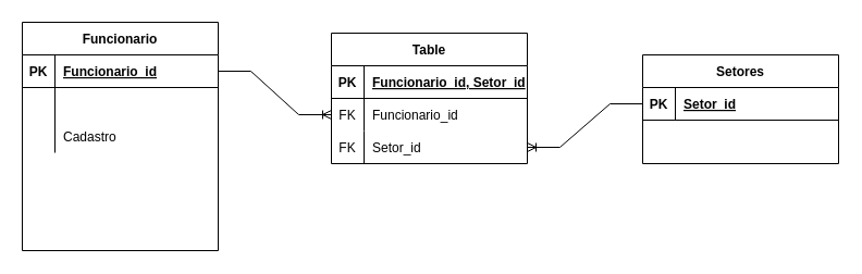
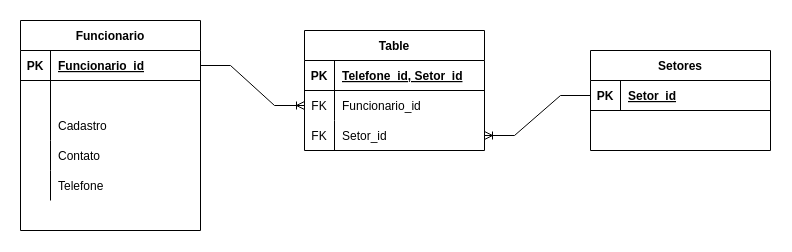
  <mxCell id="0" />
  <mxCell id="1" parent="0" />
  <mxCell id="2" value="Funcionario" style="shape=table;startSize=30;container=1;collapsible=1;childLayout=tableLayout;fixedRows=1;rowLines=0;fontStyle=1;align=center;resizeLast=1;hachureGap=4;pointerEvents=0;" parent="1" vertex="1"><mxGeometry x="20" y="20" width="180" height="210" as="geometry" /></mxCell>
  <mxCell id="3" value="" style="shape=partialRectangle;collapsible=0;dropTarget=0;pointerEvents=0;fillColor=none;top=0;left=0;bottom=1;right=0;points=[[0,0.5],[1,0.5]];portConstraint=eastwest;" parent="2" vertex="1"><mxGeometry y="30" width="180" height="30" as="geometry" /></mxCell>
  <mxCell id="4" value="PK" style="shape=partialRectangle;connectable=0;fillColor=none;top=0;left=0;bottom=0;right=0;fontStyle=1;overflow=hidden;" parent="3" vertex="1"><mxGeometry width="30" height="30" as="geometry"><mxRectangle width="30" height="30" as="alternateBounds" /></mxGeometry></mxCell>
  <mxCell id="5" value="Funcionario_id" style="shape=partialRectangle;connectable=0;fillColor=none;top=0;left=0;bottom=0;right=0;align=left;spacingLeft=6;fontStyle=5;overflow=hidden;" parent="3" vertex="1"><mxGeometry x="30" width="150" height="30" as="geometry"><mxRectangle width="150" height="30" as="alternateBounds" /></mxGeometry></mxCell>
  <mxCell id="6" value="" style="shape=partialRectangle;collapsible=0;dropTarget=0;pointerEvents=0;fillColor=none;top=0;left=0;bottom=0;right=0;points=[[0,0.5],[1,0.5]];portConstraint=eastwest;" parent="2" vertex="1"><mxGeometry y="60" width="180" height="30" as="geometry" /></mxCell>
  <mxCell id="7" value="" style="shape=partialRectangle;connectable=0;fillColor=none;top=0;left=0;bottom=0;right=0;editable=1;overflow=hidden;" parent="6" vertex="1"><mxGeometry width="30" height="30" as="geometry"><mxRectangle width="30" height="30" as="alternateBounds" /></mxGeometry></mxCell>
  <mxCell id="8" value="" style="shape=partialRectangle;collapsible=0;dropTarget=0;pointerEvents=0;fillColor=none;top=0;left=0;bottom=0;right=0;points=[[0,0.5],[1,0.5]];portConstraint=eastwest;" parent="2" vertex="1"><mxGeometry y="90" width="180" height="30" as="geometry" /></mxCell>
  <mxCell id="9" value="" style="shape=partialRectangle;connectable=0;fillColor=none;top=0;left=0;bottom=0;right=0;editable=1;overflow=hidden;" parent="8" vertex="1"><mxGeometry width="30" height="30" as="geometry"><mxRectangle width="30" height="30" as="alternateBounds" /></mxGeometry></mxCell>
  <mxCell id="10" value="Cadastro" style="shape=partialRectangle;connectable=0;fillColor=none;top=0;left=0;bottom=0;right=0;align=left;spacingLeft=6;overflow=hidden;" parent="8" vertex="1"><mxGeometry x="30" width="150" height="30" as="geometry"><mxRectangle width="150" height="30" as="alternateBounds" /></mxGeometry></mxCell>
  <mxCell id="11" value="" style="shape=partialRectangle;collapsible=0;dropTarget=0;pointerEvents=0;fillColor=none;top=0;left=0;bottom=0;right=0;points=[[0,0.5],[1,0.5]];portConstraint=eastwest;" parent="2" vertex="1"><mxGeometry y="120" width="180" height="30" as="geometry" /></mxCell>
  <mxCell id="12" value="" style="shape=partialRectangle;connectable=0;fillColor=none;top=0;left=0;bottom=0;right=0;editable=1;overflow=hidden;" parent="11" vertex="1"><mxGeometry width="30" height="30" as="geometry"><mxRectangle width="30" height="30" as="alternateBounds" /></mxGeometry></mxCell>
+ <mxCell id="13" value="Contato" style="shape=partialRectangle;connectable=0;fillColor=none;top=0;left=0;bottom=0;right=0;align=left;spacingLeft=6;overflow=hidden;" parent="11" vertex="1"><mxGeometry x="30" width="150" height="30" as="geometry"><mxRectangle width="150" height="30" as="alternateBounds" /></mxGeometry></mxCell>
  <mxCell id="14" value="" style="shape=partialRectangle;collapsible=0;dropTarget=0;pointerEvents=0;fillColor=none;top=0;left=0;bottom=0;right=0;points=[[0,0.5],[1,0.5]];portConstraint=eastwest;" parent="2" vertex="1"><mxGeometry y="150" width="180" height="30" as="geometry" /></mxCell>
  <mxCell id="15" value="" style="shape=partialRectangle;connectable=0;fillColor=none;top=0;left=0;bottom=0;right=0;editable=1;overflow=hidden;" parent="14" vertex="1"><mxGeometry width="30" height="30" as="geometry"><mxRectangle width="30" height="30" as="alternateBounds" /></mxGeometry></mxCell>
+ <mxCell id="16" value="Telefone" style="shape=partialRectangle;connectable=0;fillColor=none;top=0;left=0;bottom=0;right=0;align=left;spacingLeft=6;overflow=hidden;" parent="14" vertex="1"><mxGeometry x="30" width="150" height="30" as="geometry"><mxRectangle width="150" height="30" as="alternateBounds" /></mxGeometry></mxCell>
  <mxCell id="17" value="" style="shape=partialRectangle;collapsible=0;dropTarget=0;pointerEvents=0;fillColor=none;top=0;left=0;bottom=0;right=0;points=[[0,0.5],[1,0.5]];portConstraint=eastwest;" parent="2" vertex="1"><mxGeometry y="180" width="180" height="30" as="geometry" /></mxCell>
  <mxCell id="18" value="" style="shape=partialRectangle;connectable=0;fillColor=none;top=0;left=0;bottom=0;right=0;editable=1;overflow=hidden;" parent="17" vertex="1"><mxGeometry width="30" height="30" as="geometry"><mxRectangle width="30" height="30" as="alternateBounds" /></mxGeometry></mxCell>
  <mxCell id="19" value="Setores" style="shape=table;startSize=30;container=1;collapsible=1;childLayout=tableLayout;fixedRows=1;rowLines=0;fontStyle=1;align=center;resizeLast=1;hachureGap=4;pointerEvents=0;" parent="1" vertex="1"><mxGeometry x="590" y="50" width="180" height="100" as="geometry" /></mxCell>
  <mxCell id="20" value="" style="shape=partialRectangle;collapsible=0;dropTarget=0;pointerEvents=0;fillColor=none;top=0;left=0;bottom=1;right=0;points=[[0,0.5],[1,0.5]];portConstraint=eastwest;" parent="19" vertex="1"><mxGeometry y="30" width="180" height="30" as="geometry" /></mxCell>
  <mxCell id="21" value="PK" style="shape=partialRectangle;connectable=0;fillColor=none;top=0;left=0;bottom=0;right=0;fontStyle=1;overflow=hidden;" parent="20" vertex="1"><mxGeometry width="30" height="30" as="geometry"><mxRectangle width="30" height="30" as="alternateBounds" /></mxGeometry></mxCell>
  <mxCell id="22" value="Setor_id" style="shape=partialRectangle;connectable=0;fillColor=none;top=0;left=0;bottom=0;right=0;align=left;spacingLeft=6;fontStyle=5;overflow=hidden;" parent="20" vertex="1"><mxGeometry x="30" width="150" height="30" as="geometry"><mxRectangle width="150" height="30" as="alternateBounds" /></mxGeometry></mxCell>
  <mxCell id="23" value="" style="shape=partialRectangle;collapsible=0;dropTarget=0;pointerEvents=0;fillColor=none;top=0;left=0;bottom=0;right=0;points=[[0,0.5],[1,0.5]];portConstraint=eastwest;" parent="19" vertex="1"><mxGeometry y="60" width="180" height="30" as="geometry" /></mxCell>
  <mxCell id="24" value="" style="shape=partialRectangle;connectable=0;fillColor=none;top=0;left=0;bottom=0;right=0;editable=1;overflow=hidden;" parent="23" vertex="1"><mxGeometry width="30" height="30" as="geometry"><mxRectangle width="30" height="30" as="alternateBounds" /></mxGeometry></mxCell>
  <mxCell id="25" value="Table" style="shape=table;startSize=30;container=1;collapsible=1;childLayout=tableLayout;fixedRows=1;rowLines=0;fontStyle=1;align=center;resizeLast=1;" vertex="1" parent="1"><mxGeometry x="304" y="30" width="180" height="120" as="geometry" /></mxCell>
  <mxCell id="26" value="" style="shape=partialRectangle;collapsible=0;dropTarget=0;pointerEvents=0;fillColor=none;top=0;left=0;bottom=1;right=0;points=[[0,0.5],[1,0.5]];portConstraint=eastwest;" vertex="1" parent="25"><mxGeometry y="30" width="180" height="30" as="geometry" /></mxCell>
  <mxCell id="27" value="PK" style="shape=partialRectangle;connectable=0;fillColor=none;top=0;left=0;bottom=0;right=0;fontStyle=1;overflow=hidden;" vertex="1" parent="26"><mxGeometry width="30" height="30" as="geometry"><mxRectangle width="30" height="30" as="alternateBounds" /></mxGeometry></mxCell>
- <mxCell id="28" value="Funcionario_id, Setor_id" style="shape=partialRectangle;connectable=0;fillColor=none;top=0;left=0;bottom=0;right=0;align=left;spacingLeft=6;fontStyle=5;overflow=hidden;" vertex="1" parent="26"><mxGeometry x="30" width="150" height="30" as="geometry"><mxRectangle width="150" height="30" as="alternateBounds" /></mxGeometry></mxCell>
+ <mxCell id="28" value="Telefone_id, Setor_id" style="shape=partialRectangle;connectable=0;fillColor=none;top=0;left=0;bottom=0;right=0;align=left;spacingLeft=6;fontStyle=5;overflow=hidden;" vertex="1" parent="26"><mxGeometry x="30" width="150" height="30" as="geometry"><mxRectangle width="150" height="30" as="alternateBounds" /></mxGeometry></mxCell>
  <mxCell id="29" value="" style="shape=partialRectangle;collapsible=0;dropTarget=0;pointerEvents=0;fillColor=none;top=0;left=0;bottom=0;right=0;points=[[0,0.5],[1,0.5]];portConstraint=eastwest;" vertex="1" parent="25"><mxGeometry y="60" width="180" height="30" as="geometry" /></mxCell>
  <mxCell id="30" value="FK" style="shape=partialRectangle;connectable=0;fillColor=none;top=0;left=0;bottom=0;right=0;editable=1;overflow=hidden;" vertex="1" parent="29"><mxGeometry width="30" height="30" as="geometry"><mxRectangle width="30" height="30" as="alternateBounds" /></mxGeometry></mxCell>
  <mxCell id="31" value="Funcionario_id" style="shape=partialRectangle;connectable=0;fillColor=none;top=0;left=0;bottom=0;right=0;align=left;spacingLeft=6;overflow=hidden;" vertex="1" parent="29"><mxGeometry x="30" width="150" height="30" as="geometry"><mxRectangle width="150" height="30" as="alternateBounds" /></mxGeometry></mxCell>
  <mxCell id="32" value="" style="shape=partialRectangle;collapsible=0;dropTarget=0;pointerEvents=0;fillColor=none;top=0;left=0;bottom=0;right=0;points=[[0,0.5],[1,0.5]];portConstraint=eastwest;" vertex="1" parent="25"><mxGeometry y="90" width="180" height="30" as="geometry" /></mxCell>
  <mxCell id="33" value="FK" style="shape=partialRectangle;connectable=0;fillColor=none;top=0;left=0;bottom=0;right=0;editable=1;overflow=hidden;" vertex="1" parent="32"><mxGeometry width="30" height="30" as="geometry"><mxRectangle width="30" height="30" as="alternateBounds" /></mxGeometry></mxCell>
  <mxCell id="34" value="Setor_id" style="shape=partialRectangle;connectable=0;fillColor=none;top=0;left=0;bottom=0;right=0;align=left;spacingLeft=6;overflow=hidden;" vertex="1" parent="32"><mxGeometry x="30" width="150" height="30" as="geometry"><mxRectangle width="150" height="30" as="alternateBounds" /></mxGeometry></mxCell>
  <mxCell id="35" value="" style="edgeStyle=entityRelationEdgeStyle;fontSize=12;html=1;endArrow=ERoneToMany;rounded=0;entryX=0;entryY=0.5;entryDx=0;entryDy=0;exitX=1;exitY=0.5;exitDx=0;exitDy=0;" edge="1" parent="1" source="3" target="29"><mxGeometry width="100" height="100" relative="1" as="geometry"><mxPoint x="530" y="340" as="sourcePoint" /><mxPoint x="630" y="240" as="targetPoint" /></mxGeometry></mxCell>
  <mxCell id="36" value="" style="edgeStyle=entityRelationEdgeStyle;fontSize=12;html=1;endArrow=ERoneToMany;rounded=0;entryX=1;entryY=0.5;entryDx=0;entryDy=0;" edge="1" parent="1" source="20" target="32"><mxGeometry width="100" height="100" relative="1" as="geometry"><mxPoint x="360" y="240" as="sourcePoint" /><mxPoint x="460" y="140" as="targetPoint" /></mxGeometry></mxCell>
